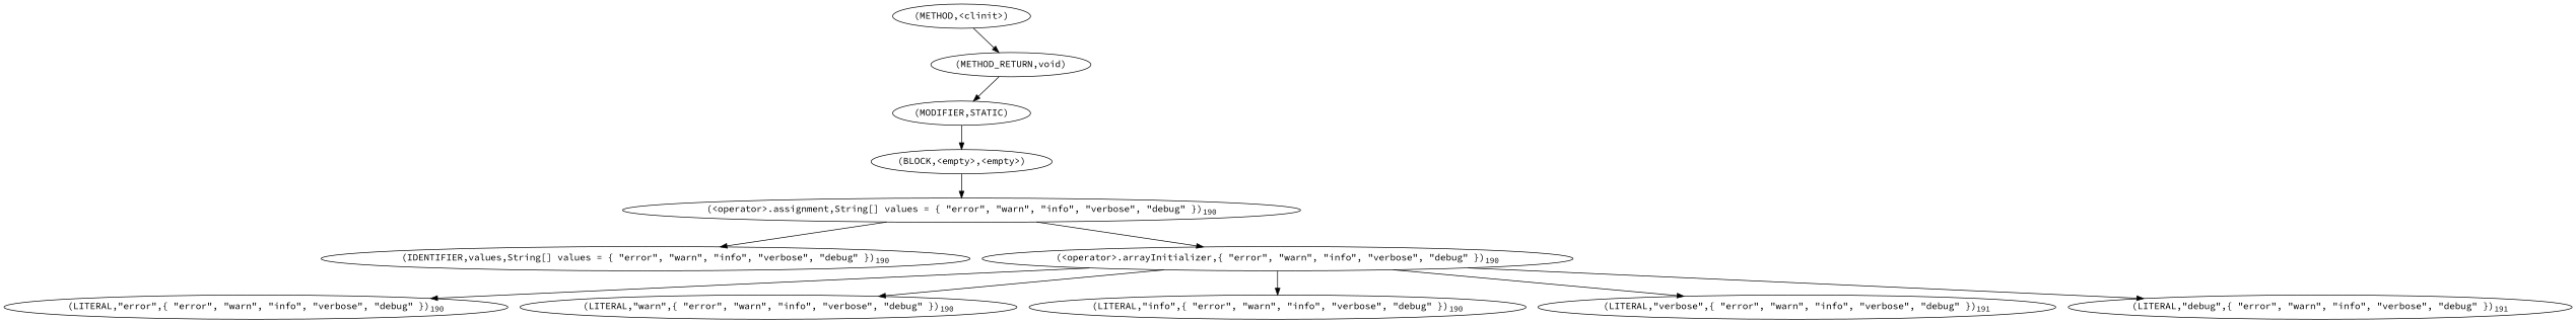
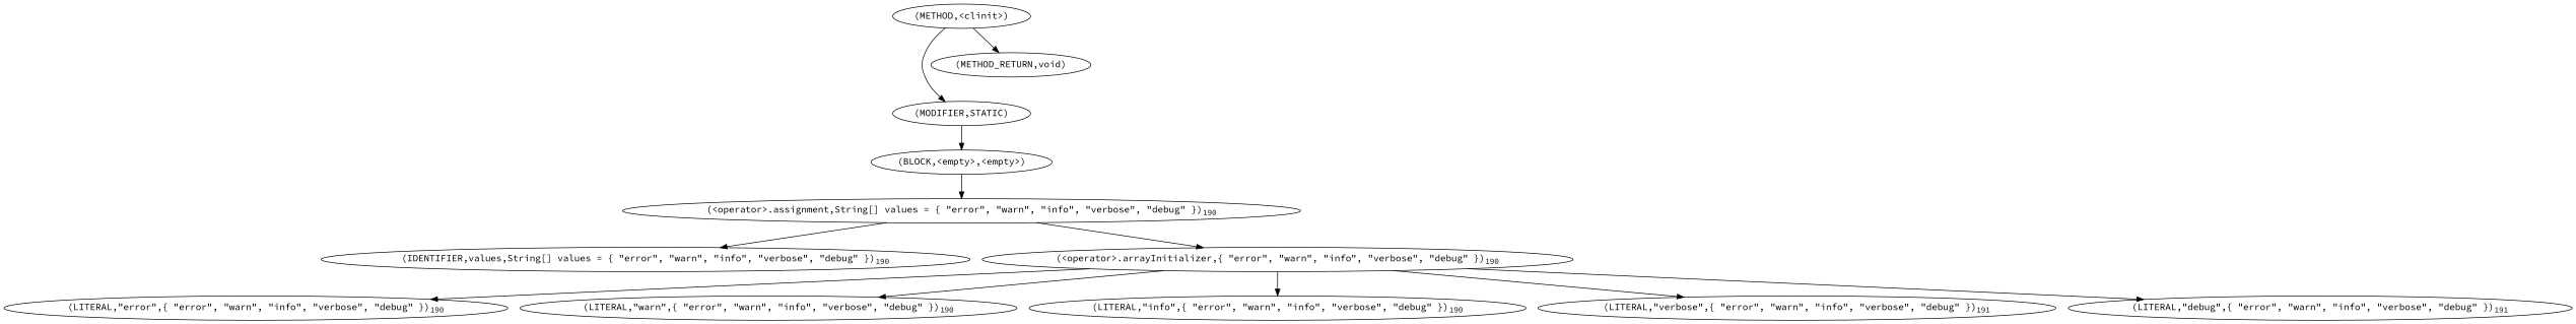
  digraph {
    fontname="Source Code Pro"
    node [fontname="Source Code Pro"]
    edge [fontname="Source Code Pro"]
    n1 [label=<(METHOD,&lt;clinit&gt;)>]
    n2 [label=<(MODIFIER,STATIC)>]
    n3 [label=<(METHOD_RETURN,void)>]
    n4 [label=<(BLOCK,&lt;empty&gt;,&lt;empty&gt;)>]
    n5 [label=<(&lt;operator&gt;.assignment,String[] values = { &quot;error&quot;, &quot;warn&quot;, &quot;info&quot;, &quot;verbose&quot;, &quot;debug&quot; })<SUB>190</SUB>>]
    n6 [label=<(IDENTIFIER,values,String[] values = { &quot;error&quot;, &quot;warn&quot;, &quot;info&quot;, &quot;verbose&quot;, &quot;debug&quot; })<SUB>190</SUB>>]
    n7 [label=<(&lt;operator&gt;.arrayInitializer,{ &quot;error&quot;, &quot;warn&quot;, &quot;info&quot;, &quot;verbose&quot;, &quot;debug&quot; })<SUB>190</SUB>>]
    n8 [label=<(LITERAL,&quot;error&quot;,{ &quot;error&quot;, &quot;warn&quot;, &quot;info&quot;, &quot;verbose&quot;, &quot;debug&quot; })<SUB>190</SUB>>]
    n9 [label=<(LITERAL,&quot;warn&quot;,{ &quot;error&quot;, &quot;warn&quot;, &quot;info&quot;, &quot;verbose&quot;, &quot;debug&quot; })<SUB>190</SUB>>]
    n10 [label=<(LITERAL,&quot;info&quot;,{ &quot;error&quot;, &quot;warn&quot;, &quot;info&quot;, &quot;verbose&quot;, &quot;debug&quot; })<SUB>190</SUB>>]
    n11 [label=<(LITERAL,&quot;verbose&quot;,{ &quot;error&quot;, &quot;warn&quot;, &quot;info&quot;, &quot;verbose&quot;, &quot;debug&quot; })<SUB>191</SUB>>]
    n12 [label=<(LITERAL,&quot;debug&quot;,{ &quot;error&quot;, &quot;warn&quot;, &quot;info&quot;, &quot;verbose&quot;, &quot;debug&quot; })<SUB>191</SUB>>]
-   n3 -> n2
+   n1 -> n2
    n1 -> n3
    n2 -> n4
    n4 -> n5
    n5 -> n6
    n5 -> n7
    n7 -> n8
    n7 -> n9
    n7 -> n10
    n7 -> n11
    n7 -> n12
  }
